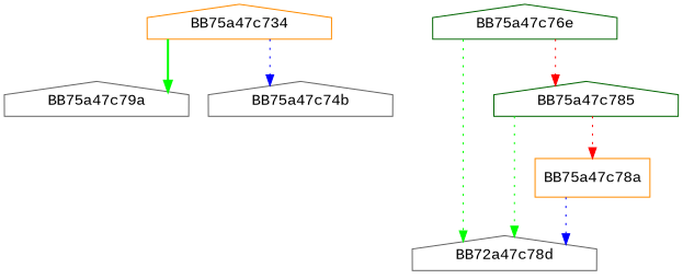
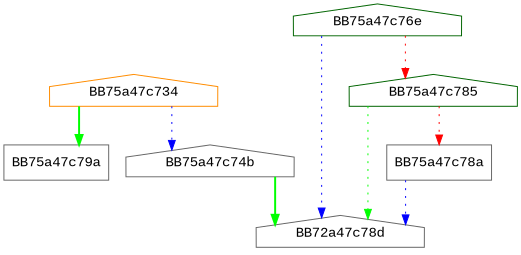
  digraph {
    fontname="Liberation Mono"
    splines=ortho
    node [color=gray40 fontname="Liberation Mono" shape=house]
    edge [color=green fontname="Liberation Mono" style=dotted]
-   BB75a47c79a
+   BB75a47c79a [shape=box]
    BB75a47c734 [color=darkorange]
    BB75a47c74b
    n4 [label=BB72a47c78d]
    BB75a47c76e [color=darkgreen]
    BB75a47c785 [color=darkgreen]
-   BB75a47c78a [color=darkorange shape=box]
+   BB75a47c78a [shape=box]
    BB75a47c734 -> BB75a47c79a [style=bold]
    BB75a47c734 -> BB75a47c74b [color=blue]
-   BB75a47c76e -> n4
+   BB75a47c74b -> n4 [style=bold]
+   BB75a47c76e -> n4 [color=blue]
    BB75a47c76e -> BB75a47c785 [color=red]
    BB75a47c785 -> n4
    BB75a47c785 -> BB75a47c78a [color=red]
    BB75a47c78a -> n4 [color=blue]
  }
